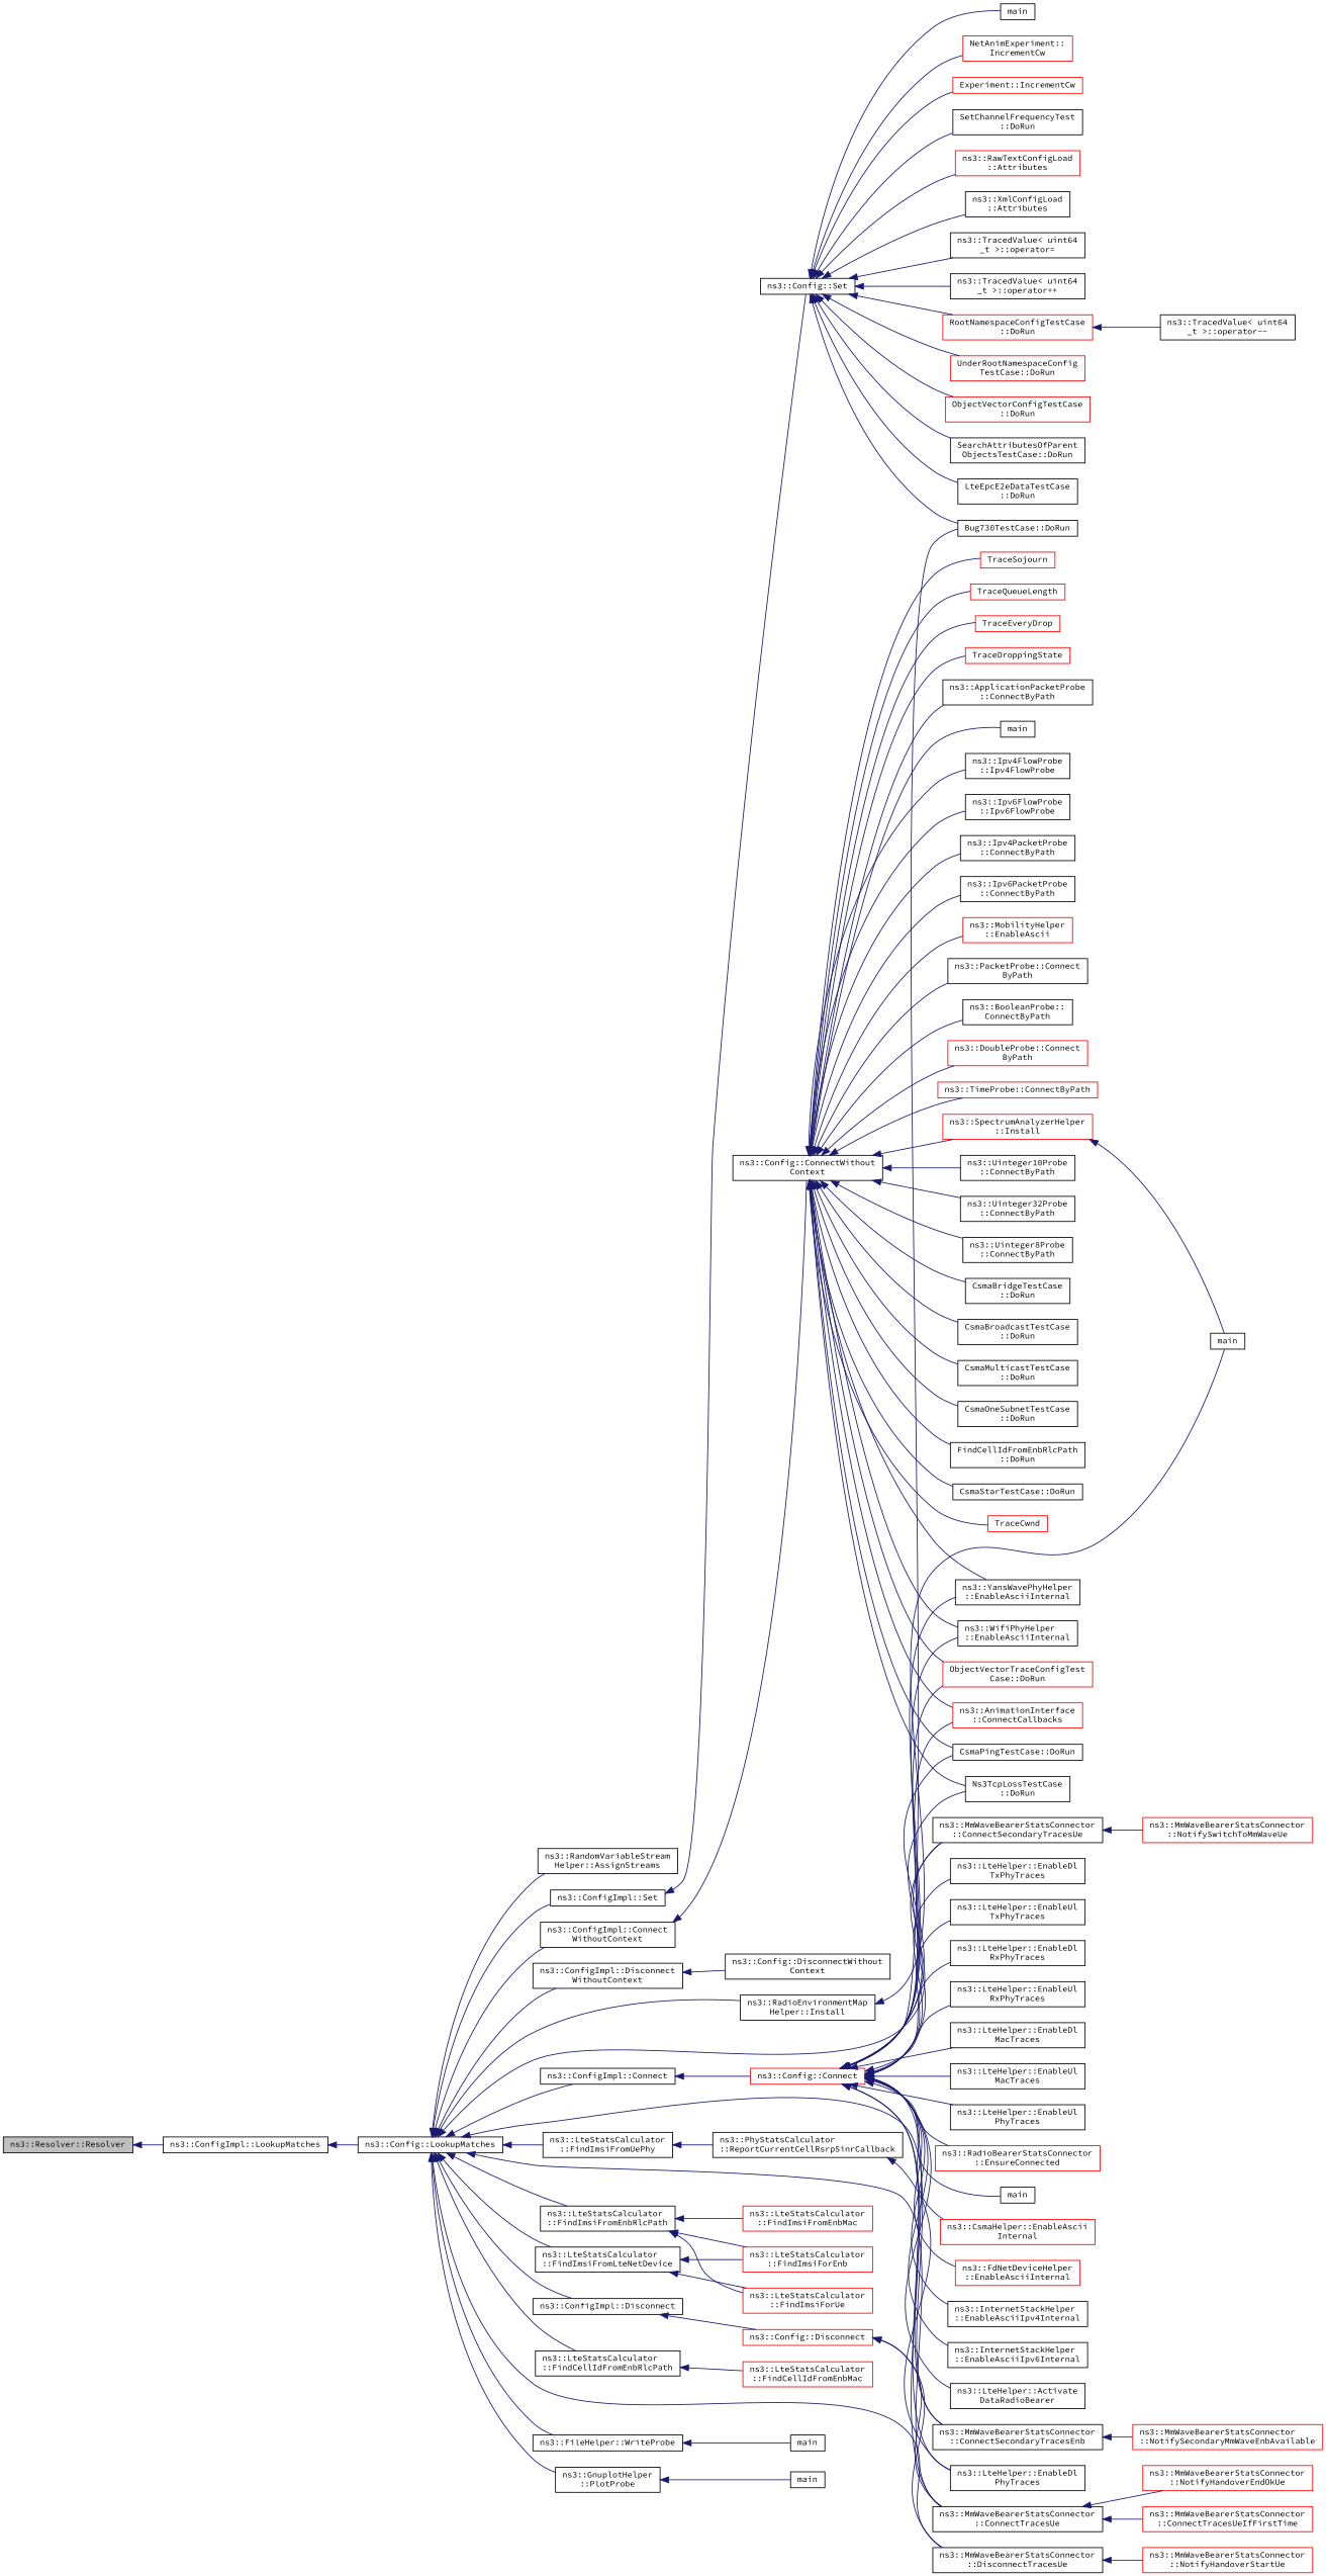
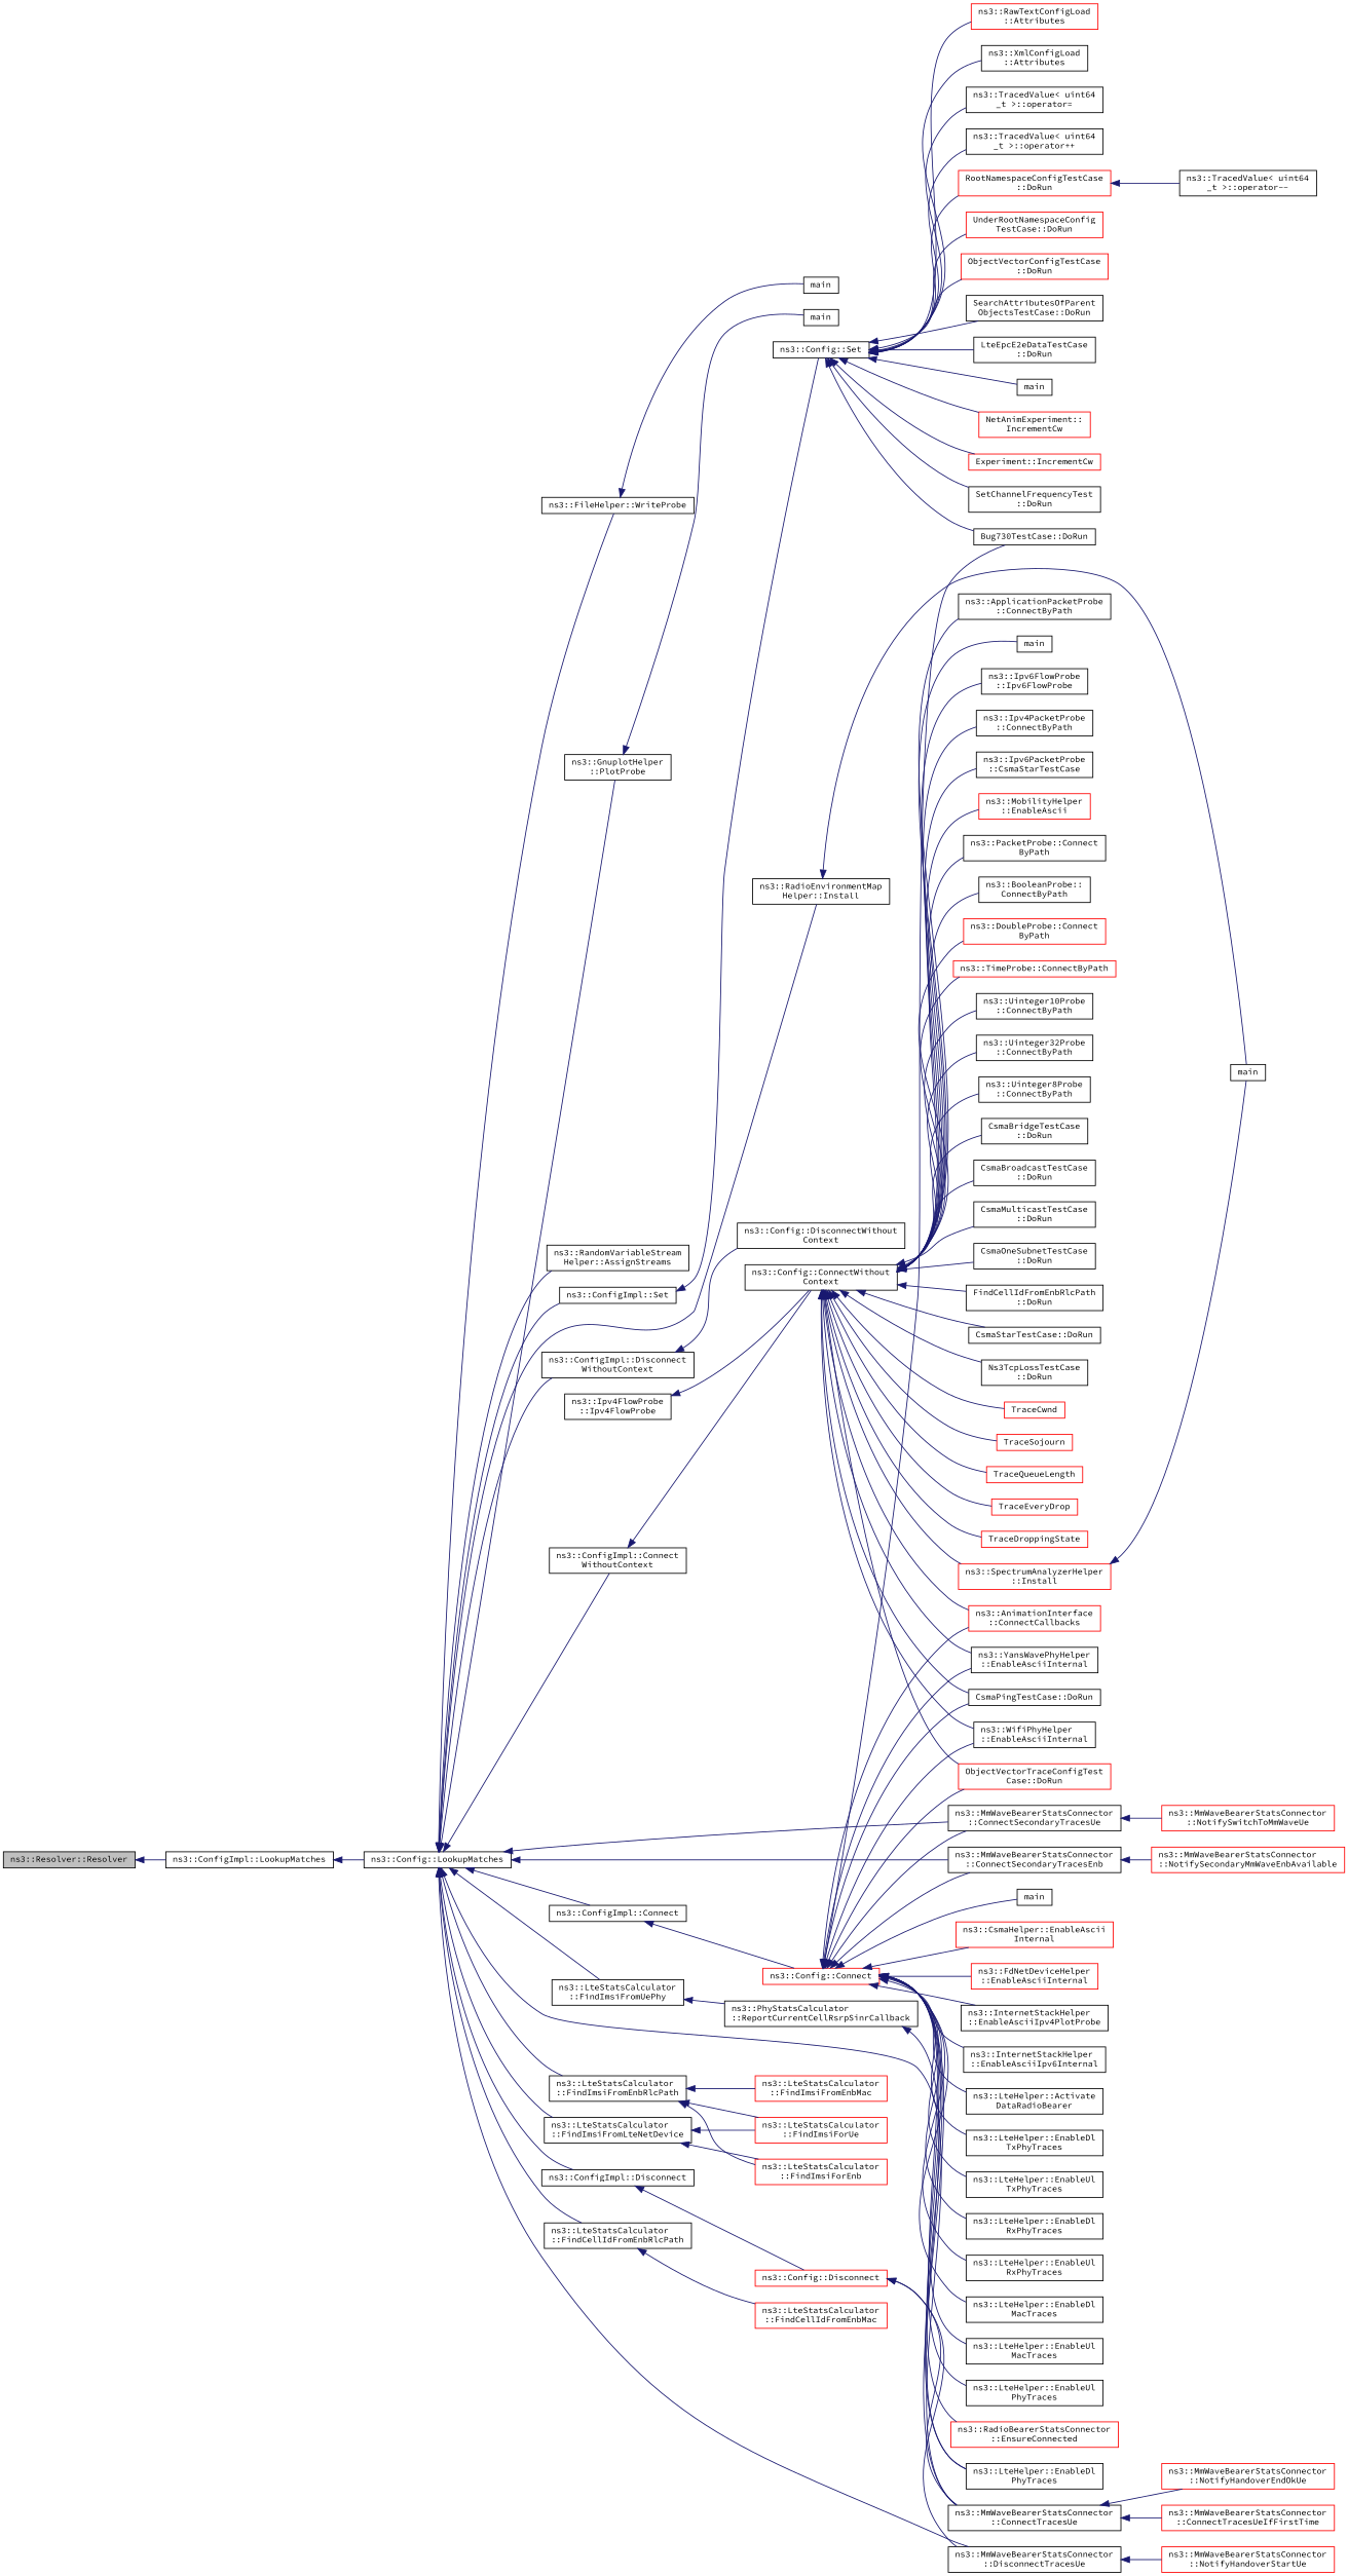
  digraph {
    fontname="Source Code Pro"
    rankdir=LR
    node [color=black fillcolor=white fontname="Source Code Pro" fontsize=10 shape=record style=filled]
    edge [color=midnightblue dir=back fontname="Source Code Pro" fontsize=10 labelfontname=Helvetica labelfontsize=10 style=solid]
    n1 [fillcolor=grey75 fontcolor=black height=0.2 label="ns3::Resolver::Resolver" width=0.4]
    n2 [height=0.2 label="ns3::ConfigImpl::LookupMatches" width=0.4]
    n3 [height=0.2 label="ns3::Config::LookupMatches" width=0.4]
    n4 [height=0.2 label="ns3::RandomVariableStream\lHelper::AssignStreams" width=0.4]
    n5 [height=0.2 label="ns3::ConfigImpl::Set" width=0.4]
    n6 [height=0.2 label="ns3::ConfigImpl::Connect\lWithoutContext" width=0.4]
    n7 [height=0.2 label="ns3::ConfigImpl::Disconnect\lWithoutContext" width=0.4]
    n8 [height=0.2 label="ns3::ConfigImpl::Connect" width=0.4]
    n9 [height=0.2 label="ns3::MmWaveBearerStatsConnector\l::ConnectTracesUe" width=0.4]
    n10 [height=0.2 label="ns3::MmWaveBearerStatsConnector\l::ConnectSecondaryTracesUe" width=0.4]
    n11 [height=0.2 label="ns3::MmWaveBearerStatsConnector\l::ConnectSecondaryTracesEnb" width=0.4]
    n12 [height=0.2 label="ns3::ConfigImpl::Disconnect" width=0.4]
    n13 [height=0.2 label="ns3::MmWaveBearerStatsConnector\l::DisconnectTracesUe" width=0.4]
    n14 [height=0.2 label="ns3::LteStatsCalculator\l::FindImsiFromEnbRlcPath" width=0.4]
    n15 [height=0.2 label="ns3::LteStatsCalculator\l::FindImsiFromUePhy" width=0.4]
    n16 [height=0.2 label="ns3::LteStatsCalculator\l::FindImsiFromLteNetDevice" width=0.4]
    n17 [height=0.2 label="ns3::LteStatsCalculator\l::FindCellIdFromEnbRlcPath" width=0.4]
    n18 [height=0.2 label="ns3::RadioEnvironmentMap\lHelper::Install" width=0.4]
    n19 [height=0.2 label="ns3::FileHelper::WriteProbe" width=0.4]
    n20 [height=0.2 label="ns3::GnuplotHelper\l::PlotProbe" width=0.4]
    n21 [height=0.2 label="ns3::Config::Set" width=0.4]
    n22 [height=0.2 label="ns3::Config::ConnectWithout\lContext" width=0.4]
    n23 [height=0.2 label="ns3::Config::DisconnectWithout\lContext" width=0.4]
    n24 [color=red height=0.2 label="ns3::Config::Connect" width=0.4]
    n25 [color=red height=0.2 label="ns3::MmWaveBearerStatsConnector\l::NotifyHandoverEndOkUe" width=0.4]
    n26 [color=red height=0.2 label="ns3::MmWaveBearerStatsConnector\l::ConnectTracesUeIfFirstTime" width=0.4]
    n27 [color=red height=0.2 label="ns3::MmWaveBearerStatsConnector\l::NotifySwitchToMmWaveUe" width=0.4]
    n28 [color=red height=0.2 label="ns3::MmWaveBearerStatsConnector\l::NotifySecondaryMmWaveEnbAvailable" width=0.4]
    n29 [color=red height=0.2 label="ns3::Config::Disconnect" width=0.4]
    n30 [color=red height=0.2 label="ns3::MmWaveBearerStatsConnector\l::NotifyHandoverStartUe" width=0.4]
    n31 [color=red height=0.2 label="ns3::LteStatsCalculator\l::FindImsiFromEnbMac" width=0.4]
    n32 [color=red height=0.2 label="ns3::LteStatsCalculator\l::FindImsiForEnb" width=0.4]
    n33 [color=red height=0.2 label="ns3::LteStatsCalculator\l::FindImsiForUe" width=0.4]
    n34 [height=0.2 label="ns3::PhyStatsCalculator\l::ReportCurrentCellRsrpSinrCallback" width=0.4]
    n35 [color=red height=0.2 label="ns3::LteStatsCalculator\l::FindCellIdFromEnbMac" width=0.4]
    n36 [height=0.2 label=main width=0.4]
    n37 [height=0.2 label=main width=0.4]
    n38 [height=0.2 label=main width=0.4]
    n39 [color=red height=0.2 label="ns3::RawTextConfigLoad\l::Attributes" width=0.4]
    n40 [height=0.2 label="ns3::XmlConfigLoad\l::Attributes" width=0.4]
    n41 [height=0.2 label="ns3::TracedValue\< uint64\l_t \>::operator=" width=0.4]
    n42 [height=0.2 label="ns3::TracedValue\< uint64\l_t \>::operator++" width=0.4]
    n43 [color=red height=0.2 label="RootNamespaceConfigTestCase\l::DoRun" width=0.4]
    n44 [color=red height=0.2 label="UnderRootNamespaceConfig\lTestCase::DoRun" width=0.4]
    n45 [color=red height=0.2 label="ObjectVectorConfigTestCase\l::DoRun" width=0.4]
    n46 [height=0.2 label="SearchAttributesOfParent\lObjectsTestCase::DoRun" width=0.4]
    n47 [height=0.2 label="LteEpcE2eDataTestCase\l::DoRun" width=0.4]
    n48 [height=0.2 label=main width=0.4]
    n49 [color=red height=0.2 label="NetAnimExperiment::\lIncrementCw" width=0.4]
    n50 [color=red height=0.2 label="Experiment::IncrementCw" width=0.4]
    n51 [height=0.2 label="Bug730TestCase::DoRun" width=0.4]
    n52 [height=0.2 label="SetChannelFrequencyTest\l::DoRun" width=0.4]
    n53 [height=0.2 label="ns3::TracedValue\< uint64\l_t \>::operator--" width=0.4]
    n54 [height=0.2 label="ns3::ApplicationPacketProbe\l::ConnectByPath" width=0.4]
    n55 [color=red height=0.2 label="ObjectVectorTraceConfigTest\lCase::DoRun" width=0.4]
    n56 [height=0.2 label=main width=0.4]
    n57 [height=0.2 label="ns3::Ipv4FlowProbe\l::Ipv4FlowProbe" width=0.4]
    n58 [height=0.2 label="ns3::Ipv6FlowProbe\l::Ipv6FlowProbe" width=0.4]
    n59 [height=0.2 label="ns3::Ipv4PacketProbe\l::ConnectByPath" width=0.4]
-   n60 [height=0.2 label="ns3::Ipv6PacketProbe\l::ConnectByPath" width=0.4]
+   n60 [height=0.2 label="ns3::Ipv6PacketProbe\l::CsmaStarTestCase" width=0.4]
    n61 [color=red height=0.2 label="ns3::MobilityHelper\l::EnableAscii" width=0.4]
    n62 [color=red height=0.2 label="ns3::AnimationInterface\l::ConnectCallbacks" width=0.4]
    n63 [height=0.2 label="ns3::PacketProbe::Connect\lByPath" width=0.4]
    n64 [color=red height=0.2 label="ns3::SpectrumAnalyzerHelper\l::Install" width=0.4]
    n65 [height=0.2 label="ns3::BooleanProbe::\lConnectByPath" width=0.4]
    n66 [color=red height=0.2 label="ns3::DoubleProbe::Connect\lByPath" width=0.4]
    n67 [color=red height=0.2 label="ns3::TimeProbe::ConnectByPath" width=0.4]
    n68 [height=0.2 label="ns3::Uinteger10Probe\l::ConnectByPath" width=0.4]
    n69 [height=0.2 label="ns3::Uinteger32Probe\l::ConnectByPath" width=0.4]
    n70 [height=0.2 label="ns3::Uinteger8Probe\l::ConnectByPath" width=0.4]
    n71 [height=0.2 label="CsmaBridgeTestCase\l::DoRun" width=0.4]
    n72 [height=0.2 label="CsmaBroadcastTestCase\l::DoRun" width=0.4]
    n73 [height=0.2 label="CsmaMulticastTestCase\l::DoRun" width=0.4]
    n74 [height=0.2 label="CsmaOneSubnetTestCase\l::DoRun" width=0.4]
    n75 [height=0.2 label="CsmaPingTestCase::DoRun" width=0.4]
    n76 [height=0.2 label="FindCellIdFromEnbRlcPath\l::DoRun" width=0.4]
    n77 [height=0.2 label="CsmaStarTestCase::DoRun" width=0.4]
    n78 [height=0.2 label="Ns3TcpLossTestCase\l::DoRun" width=0.4]
    n79 [color=red height=0.2 label=TraceCwnd width=0.4]
    n80 [color=red height=0.2 label=TraceSojourn width=0.4]
    n81 [color=red height=0.2 label=TraceQueueLength width=0.4]
    n82 [color=red height=0.2 label=TraceEveryDrop width=0.4]
    n83 [color=red height=0.2 label=TraceDroppingState width=0.4]
    n84 [height=0.2 label="ns3::YansWavePhyHelper\l::EnableAsciiInternal" width=0.4]
    n85 [height=0.2 label="ns3::WifiPhyHelper\l::EnableAsciiInternal" width=0.4]
    n86 [height=0.2 label=main width=0.4]
    n87 [color=red height=0.2 label="ns3::CsmaHelper::EnableAscii\lInternal" width=0.4]
    n88 [color=red height=0.2 label="ns3::FdNetDeviceHelper\l::EnableAsciiInternal" width=0.4]
-   n89 [height=0.2 label="ns3::InternetStackHelper\l::EnableAsciiIpv4Internal" width=0.4]
+   n89 [height=0.2 label="ns3::InternetStackHelper\l::EnableAsciiIpv4PlotProbe" width=0.4]
    n90 [height=0.2 label="ns3::InternetStackHelper\l::EnableAsciiIpv6Internal" width=0.4]
    n91 [height=0.2 label="ns3::LteHelper::Activate\lDataRadioBearer" width=0.4]
    n92 [height=0.2 label="ns3::LteHelper::EnableDl\lTxPhyTraces" width=0.4]
    n93 [height=0.2 label="ns3::LteHelper::EnableUl\lTxPhyTraces" width=0.4]
    n94 [height=0.2 label="ns3::LteHelper::EnableDl\lRxPhyTraces" width=0.4]
    n95 [height=0.2 label="ns3::LteHelper::EnableUl\lRxPhyTraces" width=0.4]
    n96 [height=0.2 label="ns3::LteHelper::EnableDl\lMacTraces" width=0.4]
    n97 [height=0.2 label="ns3::LteHelper::EnableUl\lMacTraces" width=0.4]
    n98 [height=0.2 label="ns3::LteHelper::EnableDl\lPhyTraces" width=0.4]
    n99 [height=0.2 label="ns3::LteHelper::EnableUl\lPhyTraces" width=0.4]
    n100 [color=red height=0.2 label="ns3::RadioBearerStatsConnector\l::EnsureConnected" width=0.4]
    n1 -> n2
    n2 -> n3
    n3 -> n4
    n3 -> n5
    n3 -> n6
    n3 -> n7
    n3 -> n8
    n3 -> n9
    n3 -> n10
    n3 -> n11
    n3 -> n12
    n3 -> n13
    n3 -> n14
    n3 -> n15
    n3 -> n16
    n3 -> n17
    n3 -> n18
    n3 -> n19
    n3 -> n20
    n5 -> n21
    n6 -> n22
    n7 -> n23
    n8 -> n24
    n9 -> n25
    n9 -> n26
    n10 -> n27
    n11 -> n28
    n12 -> n29
    n13 -> n30
    n14 -> n31
    n14 -> n32
    n14 -> n33
    n15 -> n34
    n16 -> n32
    n16 -> n33
    n17 -> n35
    n18 -> n36
    n19 -> n37
    n20 -> n38
    n21 -> n39
    n21 -> n40
    n21 -> n41
    n21 -> n42
    n21 -> n43
    n21 -> n44
    n21 -> n45
    n21 -> n46
    n21 -> n47
    n21 -> n48
    n21 -> n49
    n21 -> n50
    n21 -> n51
    n21 -> n52
    n22 -> n54
    n22 -> n55
    n22 -> n56
-   n22 -> n57
+   n57 -> n22
    n22 -> n58
    n22 -> n59
    n22 -> n60
    n22 -> n61
    n22 -> n62
    n22 -> n63
    n22 -> n64
    n22 -> n65
    n22 -> n66
    n22 -> n67
    n22 -> n68
    n22 -> n69
    n22 -> n70
    n22 -> n71
    n22 -> n72
    n22 -> n73
    n22 -> n74
    n22 -> n75
    n22 -> n76
    n22 -> n77
    n22 -> n78
    n22 -> n79
    n22 -> n80
    n22 -> n81
    n22 -> n82
    n22 -> n83
    n22 -> n84
    n22 -> n85
    n24 -> n9
    n24 -> n10
    n24 -> n11
    n24 -> n51
    n24 -> n55
    n24 -> n62
    n24 -> n75
-   n24 -> n78
    n24 -> n84
    n24 -> n85
    n24 -> n86
    n24 -> n87
    n24 -> n88
    n24 -> n89
    n24 -> n90
    n24 -> n91
    n24 -> n92
    n24 -> n93
    n24 -> n94
    n24 -> n95
    n24 -> n96
    n24 -> n97
    n24 -> n98
    n24 -> n99
    n24 -> n100
    n29 -> n9
    n29 -> n13
    n34 -> n98
    n43 -> n53
    n64 -> n36
  }
